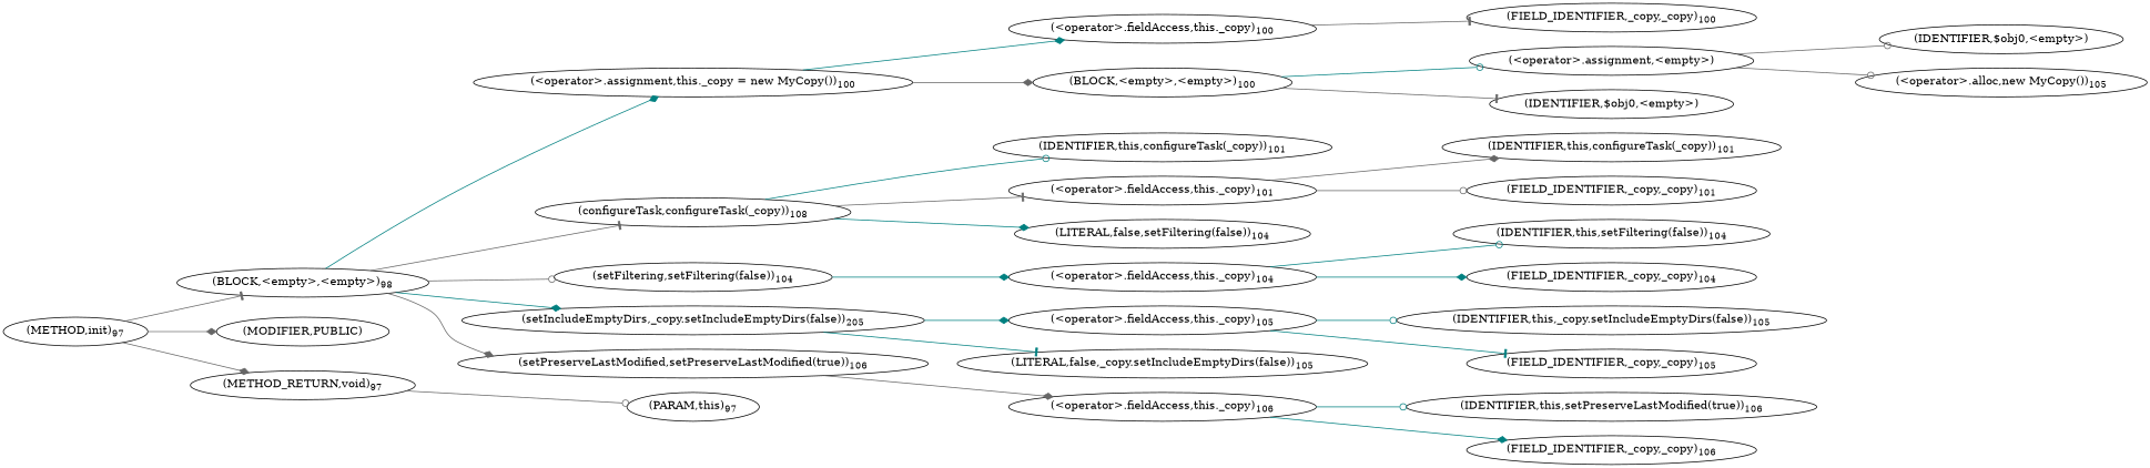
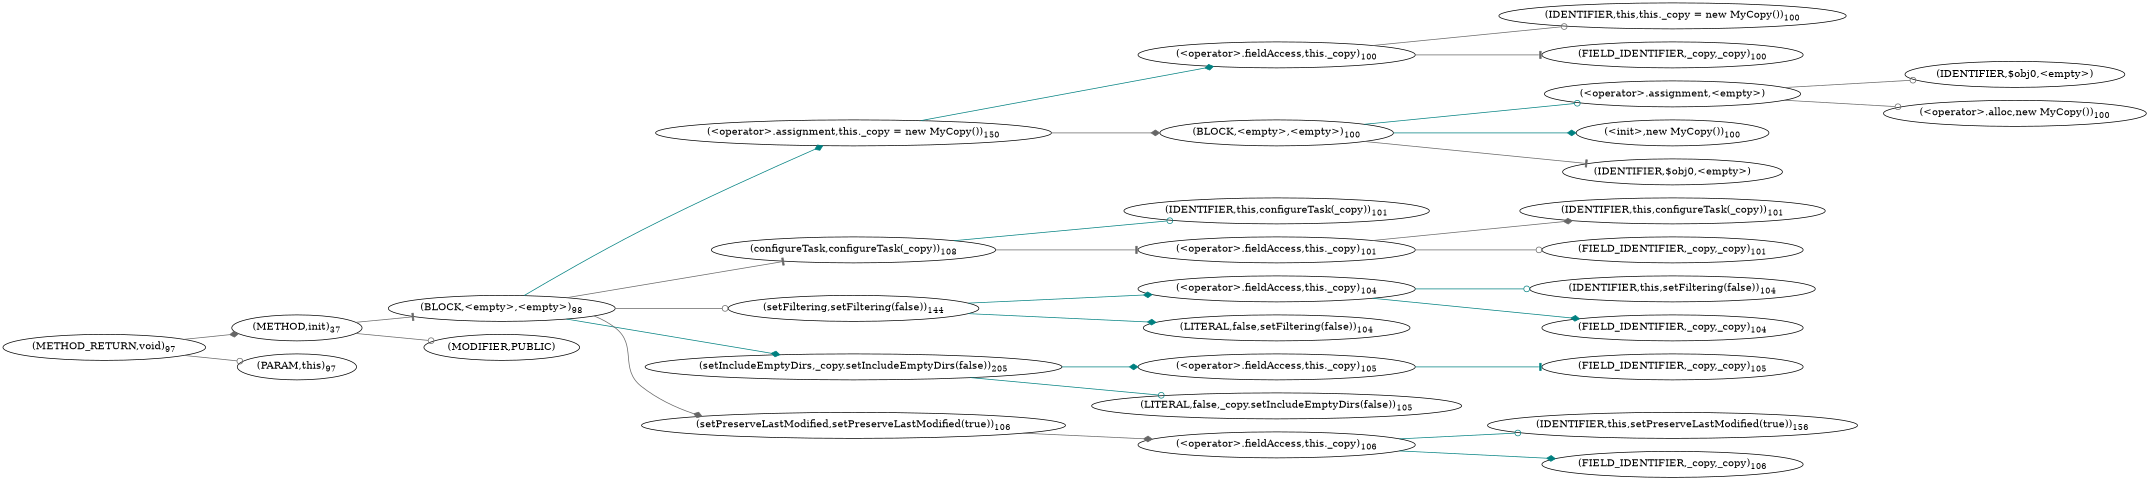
  digraph {
    rankdir=LR
    edge [arrowhead=diamond color=gray40]
-   n1 [label=<(METHOD,init)<SUB>97</SUB>>]
+   n1 [label=<(METHOD,init)<SUB>37</SUB>>]
    n2 [label=<(BLOCK,&lt;empty&gt;,&lt;empty&gt;)<SUB>98</SUB>>]
    n3 [label=<(MODIFIER,PUBLIC)>]
    n4 [label=<(METHOD_RETURN,void)<SUB>97</SUB>>]
    n5 [label=<(PARAM,this)<SUB>97</SUB>>]
-   n6 [label=<(&lt;operator&gt;.assignment,this._copy = new MyCopy())<SUB>100</SUB>>]
+   n6 [label=<(&lt;operator&gt;.assignment,this._copy = new MyCopy())<SUB>150</SUB>>]
    n7 [label=<(configureTask,configureTask(_copy))<SUB>108</SUB>>]
-   n8 [label=<(setFiltering,setFiltering(false))<SUB>104</SUB>>]
+   n8 [label=<(setFiltering,setFiltering(false))<SUB>144</SUB>>]
    n9 [label=<(setIncludeEmptyDirs,_copy.setIncludeEmptyDirs(false))<SUB>205</SUB>>]
    n10 [label=<(setPreserveLastModified,setPreserveLastModified(true))<SUB>106</SUB>>]
    n11 [label=<(&lt;operator&gt;.fieldAccess,this._copy)<SUB>100</SUB>>]
    n12 [label=<(BLOCK,&lt;empty&gt;,&lt;empty&gt;)<SUB>100</SUB>>]
    n13 [label=<(IDENTIFIER,this,configureTask(_copy))<SUB>101</SUB>>]
    n14 [label=<(&lt;operator&gt;.fieldAccess,this._copy)<SUB>101</SUB>>]
    n15 [label=<(&lt;operator&gt;.fieldAccess,this._copy)<SUB>104</SUB>>]
    n16 [label=<(LITERAL,false,setFiltering(false))<SUB>104</SUB>>]
    n17 [label=<(&lt;operator&gt;.fieldAccess,this._copy)<SUB>105</SUB>>]
    n18 [label=<(LITERAL,false,_copy.setIncludeEmptyDirs(false))<SUB>105</SUB>>]
    n19 [label=<(&lt;operator&gt;.fieldAccess,this._copy)<SUB>106</SUB>>]
+   n20 [label=<(IDENTIFIER,this,this._copy = new MyCopy())<SUB>100</SUB>>]
    n21 [label=<(FIELD_IDENTIFIER,_copy,_copy)<SUB>100</SUB>>]
    n22 [label=<(&lt;operator&gt;.assignment,&lt;empty&gt;)>]
+   n23 [label=<(&lt;init&gt;,new MyCopy())<SUB>100</SUB>>]
    n24 [label=<(IDENTIFIER,$obj0,&lt;empty&gt;)>]
    n25 [label=<(IDENTIFIER,$obj0,&lt;empty&gt;)>]
-   n26 [label=<(&lt;operator&gt;.alloc,new MyCopy())<SUB>105</SUB>>]
+   n26 [label=<(&lt;operator&gt;.alloc,new MyCopy())<SUB>100</SUB>>]
    n27 [label=<(IDENTIFIER,this,configureTask(_copy))<SUB>101</SUB>>]
    n28 [label=<(FIELD_IDENTIFIER,_copy,_copy)<SUB>101</SUB>>]
    n29 [label=<(IDENTIFIER,this,setFiltering(false))<SUB>104</SUB>>]
    n30 [label=<(FIELD_IDENTIFIER,_copy,_copy)<SUB>104</SUB>>]
-   n31 [label=<(IDENTIFIER,this,_copy.setIncludeEmptyDirs(false))<SUB>105</SUB>>]
    n32 [label=<(FIELD_IDENTIFIER,_copy,_copy)<SUB>105</SUB>>]
-   n33 [label=<(IDENTIFIER,this,setPreserveLastModified(true))<SUB>106</SUB>>]
+   n33 [label=<(IDENTIFIER,this,setPreserveLastModified(true))<SUB>156</SUB>>]
    n34 [label=<(FIELD_IDENTIFIER,_copy,_copy)<SUB>106</SUB>>]
    n1 -> n2 [arrowhead=tee]
-   n1 -> n3
-   n1 -> n4
+   n1 -> n3 [arrowhead=odot]
+   n4 -> n1
    n2 -> n6 [color=teal]
    n2 -> n7 [arrowhead=tee]
    n2 -> n8 [arrowhead=odot]
    n2 -> n9 [color=teal]
    n2 -> n10
    n4 -> n5 [arrowhead=odot]
    n6 -> n11 [color=teal]
    n6 -> n12
    n7 -> n13 [arrowhead=odot color=teal]
    n7 -> n14 [arrowhead=tee]
    n8 -> n15 [color=teal]
-   n7 -> n16 [color=teal]
+   n8 -> n16 [color=teal]
    n9 -> n17 [color=teal]
-   n9 -> n18 [arrowhead=tee color=teal]
+   n9 -> n18 [arrowhead=odot color=teal]
    n10 -> n19
+   n11 -> n20 [arrowhead=odot]
    n11 -> n21 [arrowhead=tee]
    n12 -> n22 [arrowhead=odot color=teal]
+   n12 -> n23 [color=teal]
    n12 -> n24 [arrowhead=tee]
    n14 -> n27
    n14 -> n28 [arrowhead=odot]
    n15 -> n29 [arrowhead=odot color=teal]
    n15 -> n30 [color=teal]
-   n17 -> n31 [arrowhead=odot color=teal]
    n17 -> n32 [arrowhead=tee color=teal]
    n19 -> n33 [arrowhead=odot color=teal]
    n19 -> n34 [color=teal]
    n22 -> n25 [arrowhead=odot]
    n22 -> n26 [arrowhead=odot]
  }
